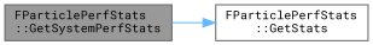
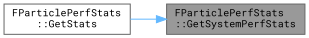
  digraph {
    rankdir=RL
    fontname="Roboto Mono"
    node [fontname="Roboto Mono" fontsize=10 shape=box style=filled]
    n1 [color=gray40 fillcolor=grey60 fontcolor=black height=0.2 label="FParticlePerfStats\l::GetSystemPerfStats" width=0.4]
    n2 [color=grey40 fillcolor=white height=0.2 label="FParticlePerfStats\l::GetStats" width=0.4]
-   n2 -> n1 [color=steelblue1 dir=back fontname="Roboto Mono" fontsize=10 labelfontname=Helvetica labelfontsize=10 style=solid]
+   n1 -> n2 [color=steelblue1 dir=back fontname="Roboto Mono" fontsize=10 labelfontname=Helvetica labelfontsize=10 style=solid]
  }
